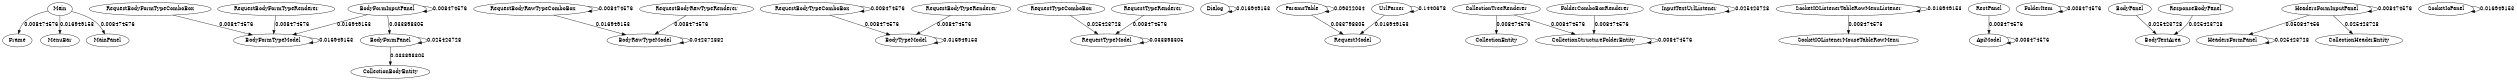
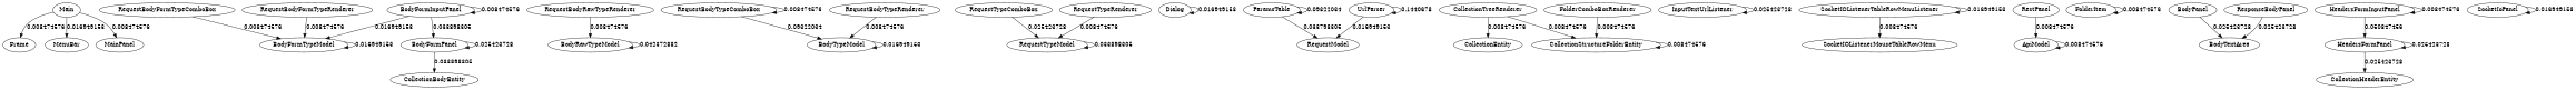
  digraph {
    Main
    Frame
    MenuBar
    MainPanel
    RequestBodyFormTypeComboBox
    BodyFormTypeModel
-   RequestBodyRawTypeComboBox
    BodyRawTypeModel
    RequestBodyTypeComboBox
    BodyTypeModel
    RequestTypeComboBox
    RequestTypeModel
    Dialog
    ParamsTable
    RequestModel
    CollectionStructureFolderEntity
    UrlParser
    InputTextUrlListener
    SocketIOListenerTableRowMenuListener
    SocketIOListenerMouseTableRowMenu
    ApiModel
    RestPanel
    FolderItem
    CollectionTreeRenderer
    CollectionEntity
    FolderComboBoxRenderer
    BodyFormInputPanel
    BodyFormPanel
    CollectionBodyEntity
    BodyPanel
    BodyTextArea
    HeadersFormInputPanel
    HeadersFormPanel
    CollectionHeaderEntity
    ResponseBodyPanel
    SocketIoPanel
    RequestBodyFormTypeRenderer
    RequestBodyRawTypeRenderer
    RequestBodyTypeRenderer
    RequestTypeRenderer
    Main -> Frame [label=0.008474576]
    Main -> MenuBar [label=0.016949153]
    Main -> MainPanel [label=0.008474576]
    RequestBodyFormTypeComboBox -> BodyFormTypeModel [label=0.008474576]
    BodyFormTypeModel -> BodyFormTypeModel [label=0.016949153]
-   RequestBodyRawTypeComboBox -> RequestBodyRawTypeComboBox [label=0.008474576]
-   RequestBodyRawTypeComboBox -> BodyRawTypeModel [label=0.016949153]
    BodyRawTypeModel -> BodyRawTypeModel [label=0.042372882]
    RequestBodyTypeComboBox -> RequestBodyTypeComboBox [label=0.008474576]
-   RequestBodyTypeComboBox -> BodyTypeModel [label=0.008474576]
+   RequestBodyTypeComboBox -> BodyTypeModel [label=0.09322034]
    BodyTypeModel -> BodyTypeModel [label=0.016949153]
    RequestTypeComboBox -> RequestTypeModel [label=0.025423728]
    RequestTypeModel -> RequestTypeModel [label=0.033898305]
    Dialog -> Dialog [label=0.016949153]
    ParamsTable -> ParamsTable [label=0.09322034]
    ParamsTable -> RequestModel [label=0.033798305]
    CollectionStructureFolderEntity -> CollectionStructureFolderEntity [label=0.008474576]
    UrlParser -> RequestModel [label=0.016949153]
    UrlParser -> UrlParser [label=0.1440678]
    InputTextUrlListener -> InputTextUrlListener [label=0.025423728]
    SocketIOListenerTableRowMenuListener -> SocketIOListenerTableRowMenuListener [label=0.016949153]
    SocketIOListenerTableRowMenuListener -> SocketIOListenerMouseTableRowMenu [label=0.008474576]
    ApiModel -> ApiModel [label=0.008474576]
    RestPanel -> ApiModel [label=0.008474576]
    FolderItem -> FolderItem [label=0.008474576]
    CollectionTreeRenderer -> CollectionStructureFolderEntity [label=0.008474576]
    CollectionTreeRenderer -> CollectionEntity [label=0.008474576]
    FolderComboBoxRenderer -> CollectionStructureFolderEntity [label=0.008474576]
    BodyFormInputPanel -> BodyFormTypeModel [label=0.016949153]
    BodyFormInputPanel -> BodyFormInputPanel [label=0.008474576]
    BodyFormInputPanel -> BodyFormPanel [label=0.033898305]
    BodyFormPanel -> BodyFormPanel [label=0.025423728]
    BodyFormPanel -> CollectionBodyEntity [label=0.033898305]
    BodyPanel -> BodyTextArea [label=0.025423728]
    HeadersFormInputPanel -> HeadersFormInputPanel [label=0.008474576]
    HeadersFormInputPanel -> HeadersFormPanel [label=0.050847456]
    HeadersFormPanel -> HeadersFormPanel [label=0.025423728]
-   HeadersFormInputPanel -> CollectionHeaderEntity [label=0.025423728]
+   HeadersFormPanel -> CollectionHeaderEntity [label=0.025423728]
    ResponseBodyPanel -> BodyTextArea [label=0.025423728]
    SocketIoPanel -> SocketIoPanel [label=0.016949153]
    RequestBodyFormTypeRenderer -> BodyFormTypeModel [label=0.008474576]
    RequestBodyRawTypeRenderer -> BodyRawTypeModel [label=0.008474576]
    RequestBodyTypeRenderer -> BodyTypeModel [label=0.008474576]
    RequestTypeRenderer -> RequestTypeModel [label=0.008474576]
  }
